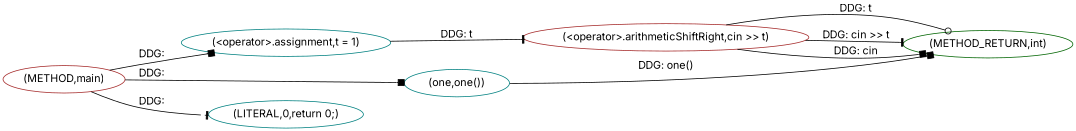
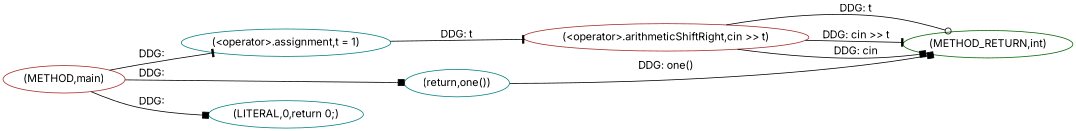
  digraph {
    fontname=Inter
    rankdir=LR
    node [color=teal fontname=Inter]
    edge [arrowhead=box fontname=Inter]
    n1 [color=brown label="(METHOD,main)"]
    n2 [label="(<operator>.assignment,t = 1)"]
-   n3 [label="(one,one())"]
+   n3 [label="(return,one())"]
    n4 [label="(LITERAL,0,return 0;)"]
    n5 [color=brown label="(<operator>.arithmeticShiftRight,cin >> t)"]
    n6 [color=darkgreen label="(METHOD_RETURN,int)"]
-   n1 -> n2 [label="DDG: "]
+   n1 -> n2 [arrowhead=tee label="DDG: "]
    n1 -> n3 [label="DDG: "]
-   n1 -> n4 [arrowhead=tee label="DDG: "]
+   n1 -> n4 [label="DDG: "]
    n2 -> n5 [arrowhead=tee label="DDG: t"]
    n3 -> n6 [label="DDG: one()"]
    n5 -> n6 [arrowhead=odot label="DDG: t"]
    n5 -> n6 [arrowhead=tee label="DDG: cin >> t"]
    n5 -> n6 [label="DDG: cin"]
  }
